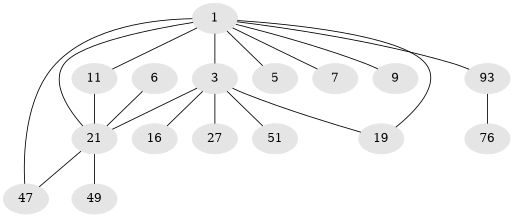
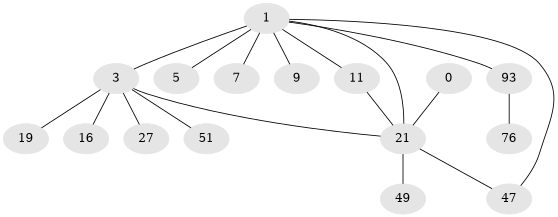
  graph {
    node [color=gray90 style=filled]
    1 [super="+2"]
    3 [super="+23+41+29+55+4+37+20+52+15+53"]
    5 [super="+40"]
    7 [super="+34+33+26"]
    9
    11 [super="+28+35"]
    19 [super="+54+50"]
    21 [super="+38+42+25"]
    n9 [label=93]
    47
    16
    27
    51
-   6 [super="+31+44+8+12"]
+   6 [super="+31+44+8+12" label=0]
    49
    n16 [label=76]
    1 -- 3 [weight=4]
    1 -- 5
    1 -- 7
    1 -- 9
    1 -- 11 [weight=2]
-   1 -- 19
    1 -- 21
    1 -- n9
    1 -- 47
    3 -- 19
    3 -- 21
    3 -- 16
    3 -- 27
    3 -- 51
    11 -- 21 [weight=2]
    21 -- 47
    21 -- 49
    n9 -- n16
    6 -- 21 [weight=2]
  }
